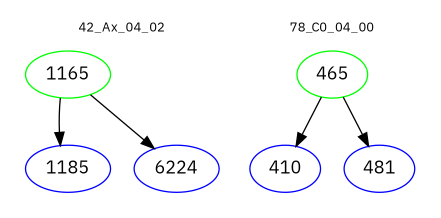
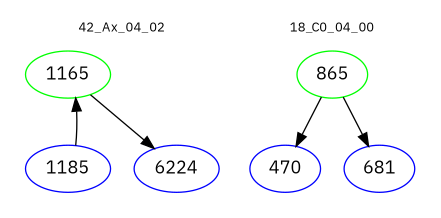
  digraph {
    fontname="IBM Plex Sans"
    node [color=blue fontname="IBM Plex Sans"]
    edge [color=black fontname="IBM Plex Sans"]
    n1 [color=green label=1165]
    n2 [label=1185]
    n3 [label=6224]
-   n4 [color=green label=465]
-   n5 [label=410]
-   n6 [label=481]
+   n4 [color=green label=865]
+   n5 [label=470]
+   n6 [label=681]
    subgraph cluster_1 {
      color=white
      fontsize=10
      label="42_Ax_04_02"
      n1
      n2
      n3
    }
    subgraph cluster_2 {
      color=white
      fontsize=10
-     label="78_C0_04_00"
+     label="18_C0_04_00"
      n4
      n5
      n6
    }
-   n1 -> n2
+   n2 -> n1
    n1 -> n3
    n4 -> n5
    n4 -> n6
  }
